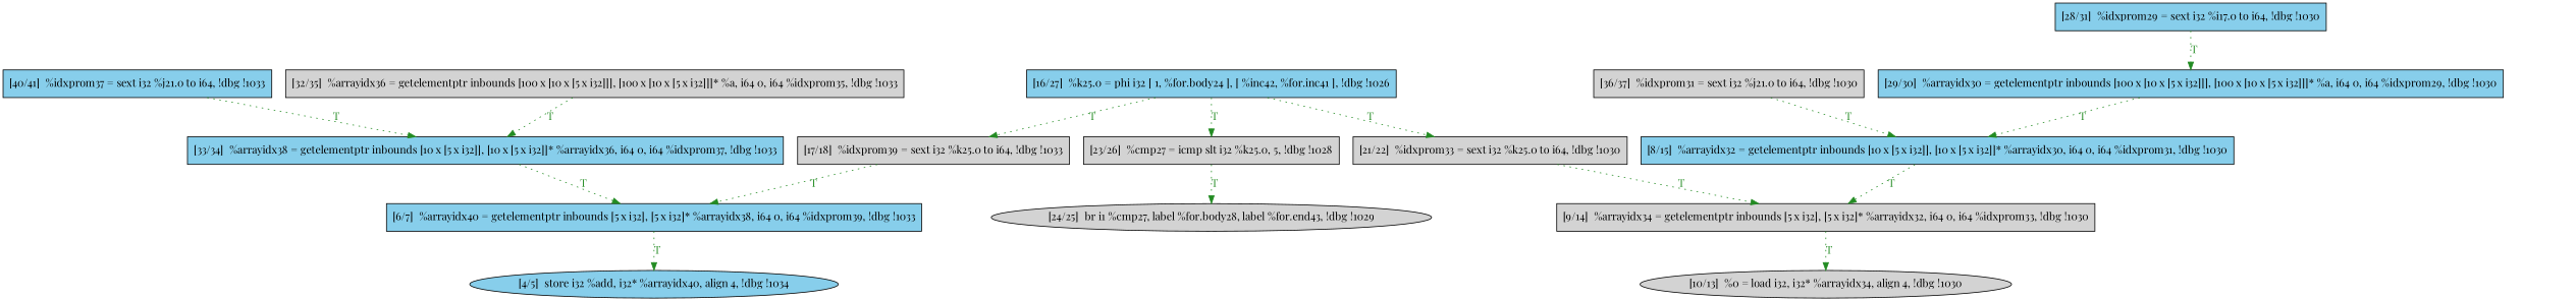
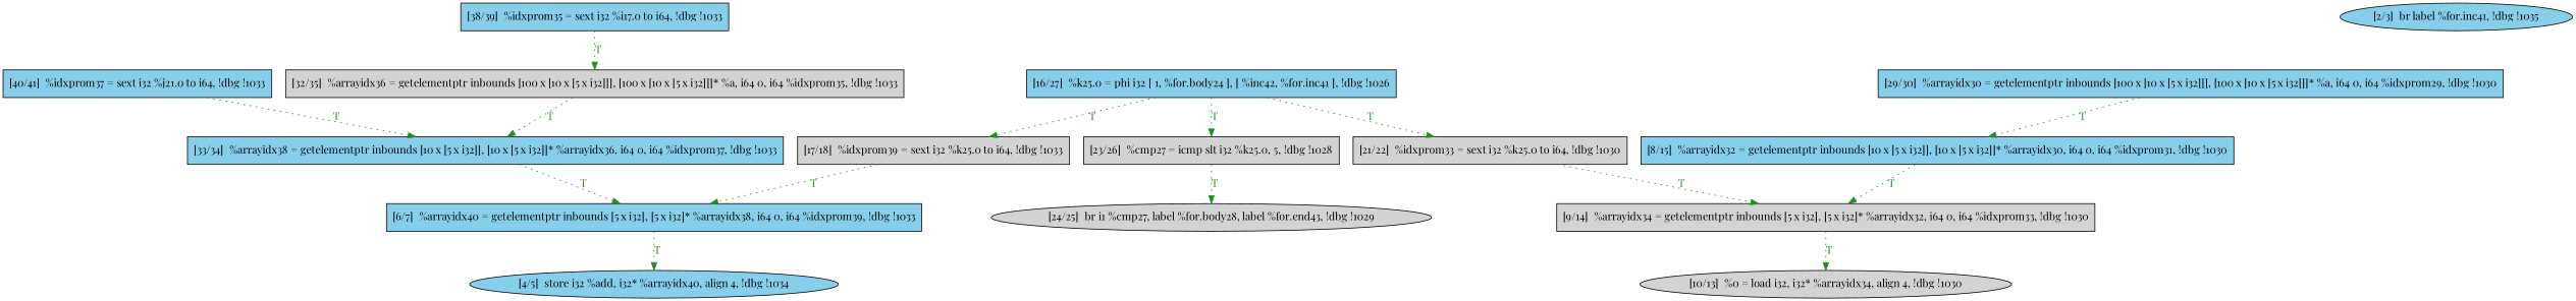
  digraph {
    fontname="Playfair Display"
    node [fillcolor=skyblue fontname="Playfair Display" shape=rectangle style=filled]
    edge [color=forestgreen fontcolor=forestgreen fontname="Playfair Display" style=dotted]
    n1 [label="[6/7]  %arrayidx40 = getelementptr inbounds [5 x i32], [5 x i32]* %arrayidx38, i64 0, i64 %idxprom39, !dbg !1033"]
    n2 [label="[4/5]  store i32 %add, i32* %arrayidx40, align 4, !dbg !1034" shape=ellipse]
    n3 [fillcolor=lightgrey label="[24/25]  br i1 %cmp27, label %for.body28, label %for.end43, !dbg !1029" shape=ellipse]
    n4 [fillcolor=lightgrey label="[21/22]  %idxprom33 = sext i32 %k25.0 to i64, !dbg !1030"]
    n5 [fillcolor=lightgrey label="[9/14]  %arrayidx34 = getelementptr inbounds [5 x i32], [5 x i32]* %arrayidx32, i64 0, i64 %idxprom33, !dbg !1030"]
    n6 [fillcolor=lightgrey label="[10/13]  %0 = load i32, i32* %arrayidx34, align 4, !dbg !1030" shape=ellipse]
-   n7 [fillcolor=lightgrey label="[36/37]  %idxprom31 = sext i32 %j21.0 to i64, !dbg !1030"]
    n8 [label="[8/15]  %arrayidx32 = getelementptr inbounds [10 x [5 x i32]], [10 x [5 x i32]]* %arrayidx30, i64 0, i64 %idxprom31, !dbg !1030"]
+   n9 [label="[2/3]  br label %for.inc41, !dbg !1035" shape=ellipse]
    n10 [fillcolor=lightgrey label="[17/18]  %idxprom39 = sext i32 %k25.0 to i64, !dbg !1033"]
    n11 [fillcolor=lightgrey label="[32/35]  %arrayidx36 = getelementptr inbounds [100 x [10 x [5 x i32]]], [100 x [10 x [5 x i32]]]* %a, i64 0, i64 %idxprom35, !dbg !1033"]
    n12 [label="[33/34]  %arrayidx38 = getelementptr inbounds [10 x [5 x i32]], [10 x [5 x i32]]* %arrayidx36, i64 0, i64 %idxprom37, !dbg !1033"]
    n13 [label="[16/27]  %k25.0 = phi i32 [ 1, %for.body24 ], [ %inc42, %for.inc41 ], !dbg !1026"]
    n14 [fillcolor=lightgrey label="[23/26]  %cmp27 = icmp slt i32 %k25.0, 5, !dbg !1028"]
-   n15 [label="[28/31]  %idxprom29 = sext i32 %i17.0 to i64, !dbg !1030"]
    n16 [label="[29/30]  %arrayidx30 = getelementptr inbounds [100 x [10 x [5 x i32]]], [100 x [10 x [5 x i32]]]* %a, i64 0, i64 %idxprom29, !dbg !1030"]
    n17 [label="[40/41]  %idxprom37 = sext i32 %j21.0 to i64, !dbg !1033"]
+   n18 [label="[38/39]  %idxprom35 = sext i32 %i17.0 to i64, !dbg !1033"]
    n1 -> n2 [label=T]
    n4 -> n5 [label=T]
    n5 -> n6 [label=T]
-   n7 -> n8 [label=T]
    n8 -> n5 [label=T]
    n10 -> n1 [label=T]
    n11 -> n12 [label=T]
    n12 -> n1 [label=T]
    n13 -> n4 [label=T]
    n13 -> n10 [label=T]
    n13 -> n14 [label=T]
    n14 -> n3 [label=T]
-   n15 -> n16 [label=T]
    n16 -> n8 [label=T]
    n17 -> n12 [label=T]
+   n18 -> n11 [label=T]
  }
